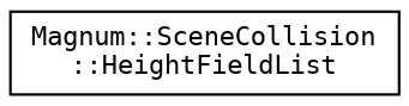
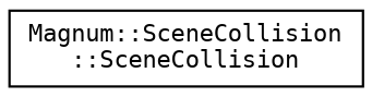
  digraph {
    rankdir=TB
    fontname="DejaVu Sans Mono"
-   n1 [color=black fillcolor=white fontname="DejaVu Sans Mono" fontsize=10 height=0.2 label="Magnum::SceneCollision\l::HeightFieldList" shape=record style=filled width=0.4]
+   n1 [color=black fillcolor=white fontname="DejaVu Sans Mono" fontsize=10 height=0.2 label="Magnum::SceneCollision\l::SceneCollision" shape=record style=filled width=0.4]
  }
